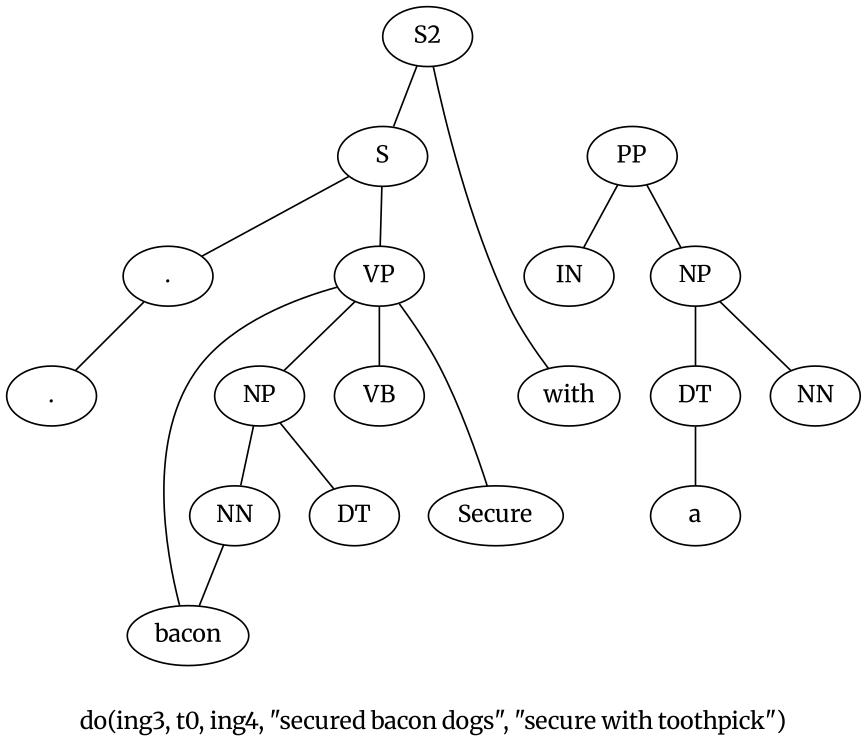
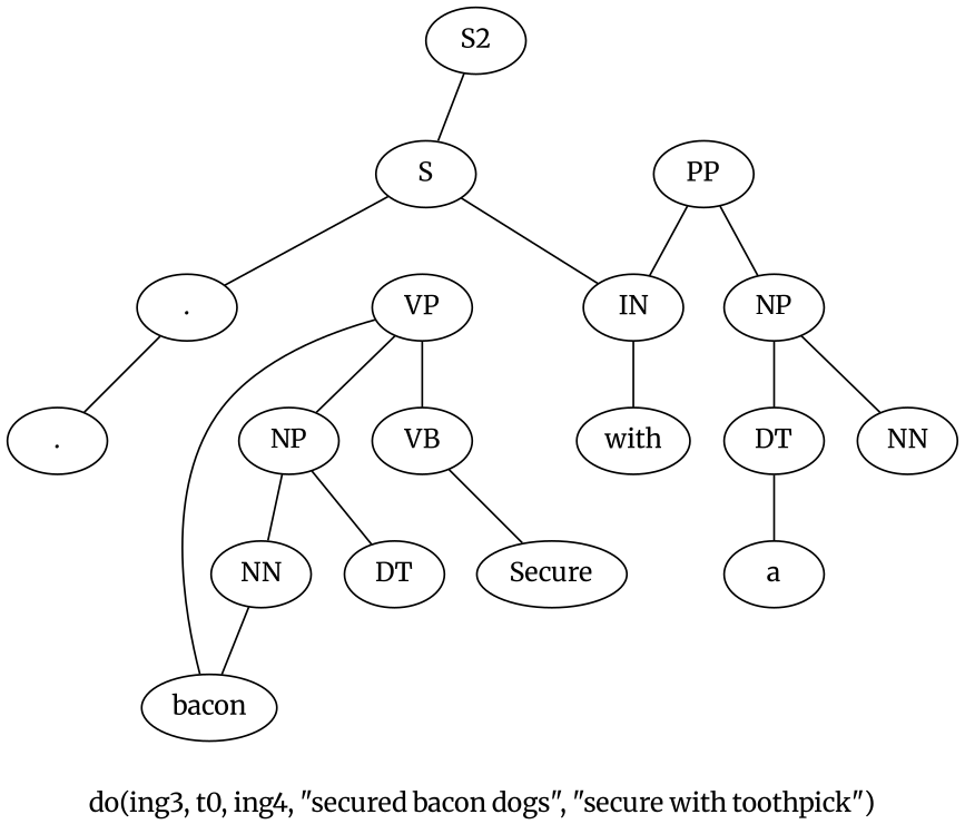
  graph {
    fontname=Merriweather
    label="do(ing3, t0, ing4, \"secured bacon dogs\", \"secure with toothpick\")"
    node [fontname=Merriweather]
    edge [fontname=Merriweather]
    n1 [label=S2]
    n2 [label=S]
    n3 [label=VP]
    n4 [label="."]
    n5 [label=VB]
    n6 [label=NP]
    n7 [label=bacon]
    n8 [label="."]
    n9 [label=Secure]
    n10 [label=DT]
    n11 [label=NN]
    n12 [label=PP]
    n13 [label=IN]
    n14 [label=NP]
    n15 [label=with]
    n16 [label=DT]
    n17 [label=NN]
    n18 [label=a]
    n1 -- n2
-   n2 -- n3
+   n2 -- n13
    n2 -- n4
    n3 -- n5
    n3 -- n6
    n3 -- n7
    n4 -- n8
-   n3 -- n9
+   n5 -- n9
    n6 -- n10
    n6 -- n11
    n11 -- n7
    n12 -- n13
    n12 -- n14
-   n1 -- n15
+   n13 -- n15
    n14 -- n16
    n14 -- n17
    n16 -- n18
  }
